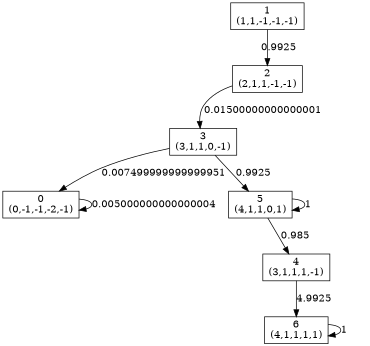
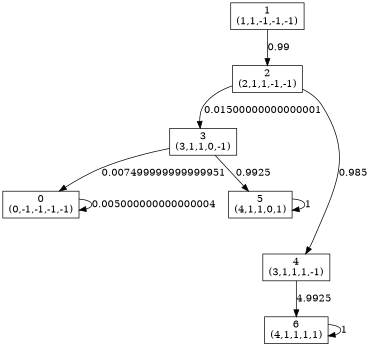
  digraph {
    node [shape=box]
-   n1 [label="0\n(0,-1,-1,-2,-1)"]
+   n1 [label="0\n(0,-1,-1,-1,-1)"]
    n2 [label="1\n(1,1,-1,-1,-1)"]
    n3 [label="2\n(2,1,1,-1,-1)"]
    n4 [label="3\n(3,1,1,0,-1)"]
    n5 [label="4\n(3,1,1,1,-1)"]
    n6 [label="5\n(4,1,1,0,1)"]
    n7 [label="6\n(4,1,1,1,1)"]
    n1 -> n1 [label=0.005000000000000004]
-   n2 -> n3 [label=0.9925]
+   n2 -> n3 [label=0.99]
    n3 -> n4 [label=0.01500000000000001]
-   n6 -> n5 [label=0.985]
+   n3 -> n5 [label=0.985]
    n4 -> n1 [label=0.007499999999999951]
    n4 -> n6 [label=0.9925]
    n5 -> n7 [label=4.9925]
    n6 -> n6 [label=1]
    n7 -> n7 [label=1]
  }
